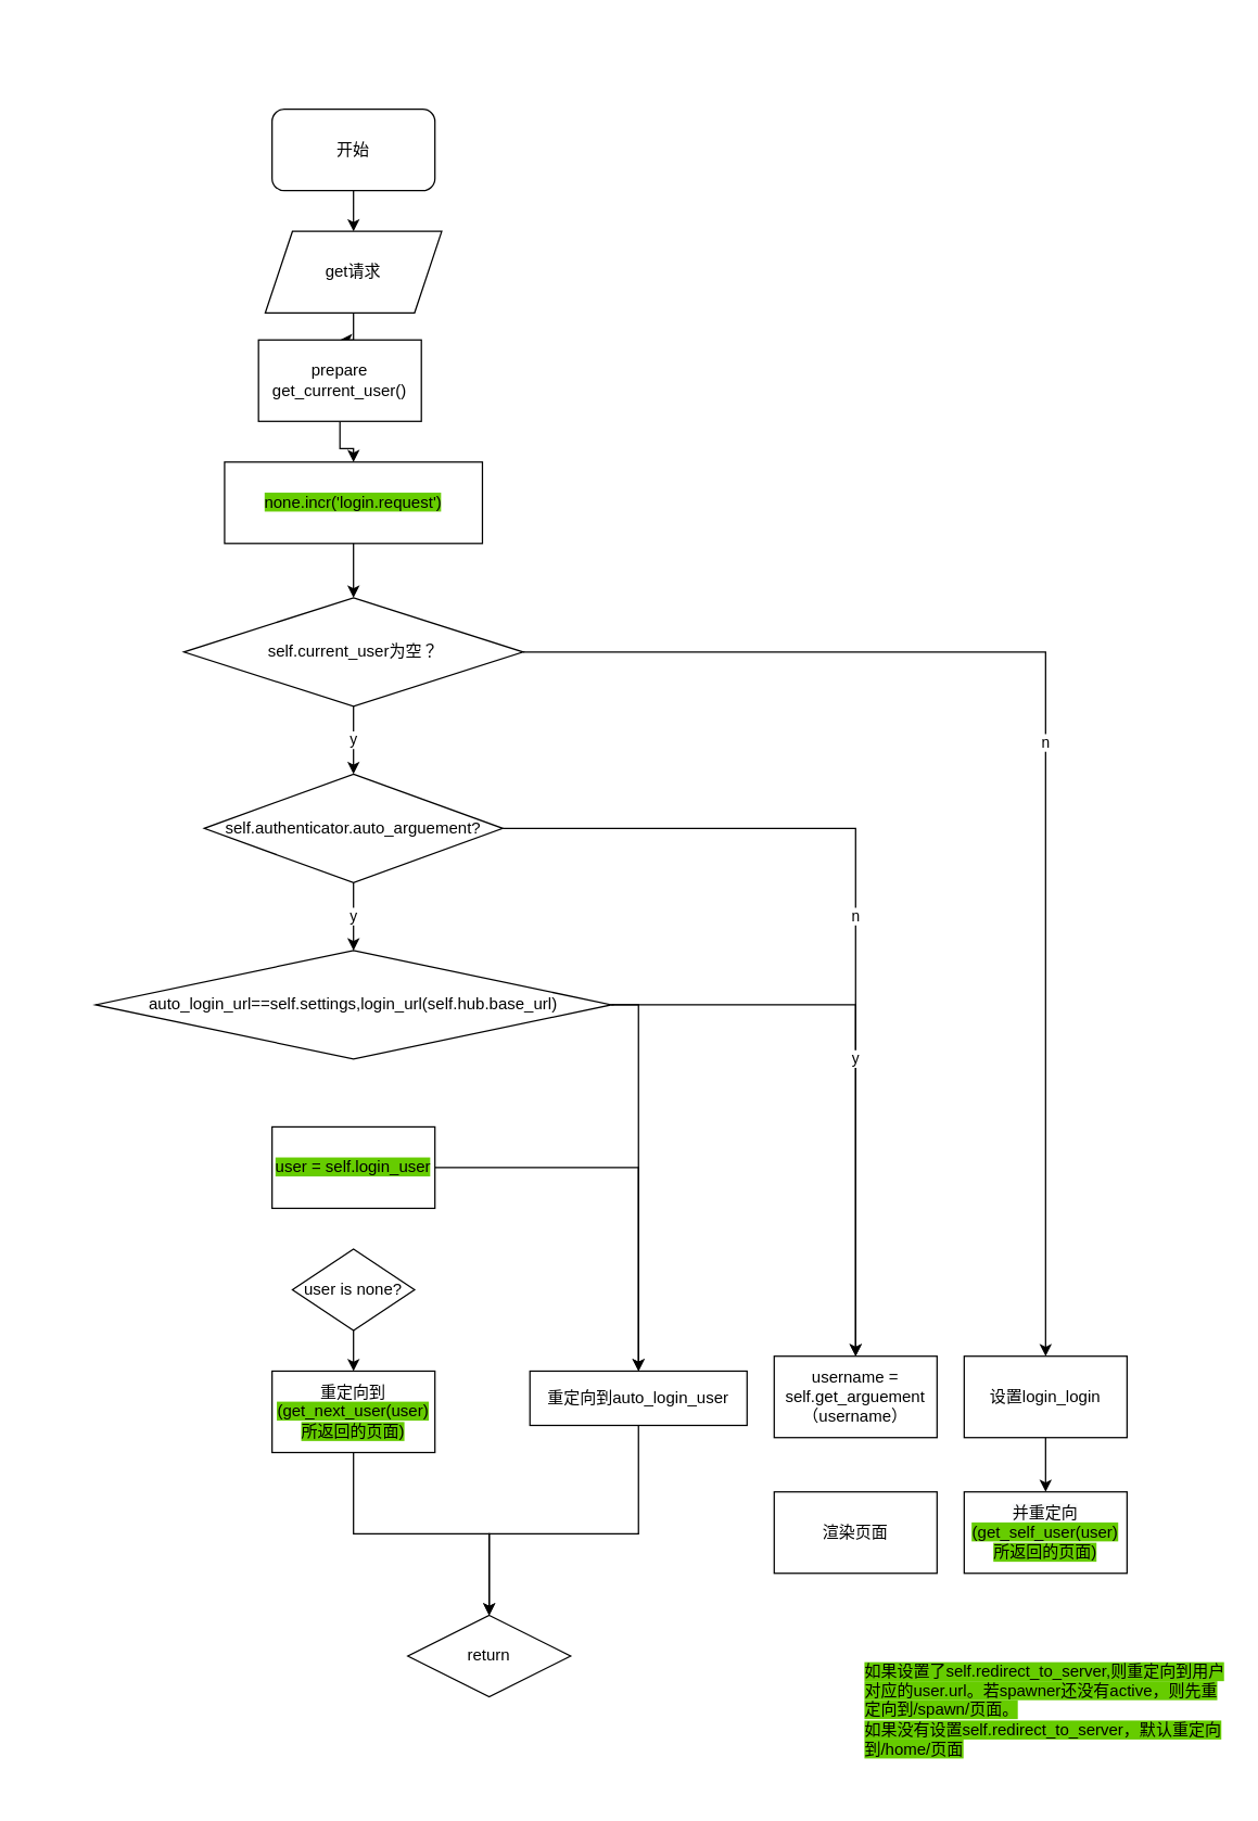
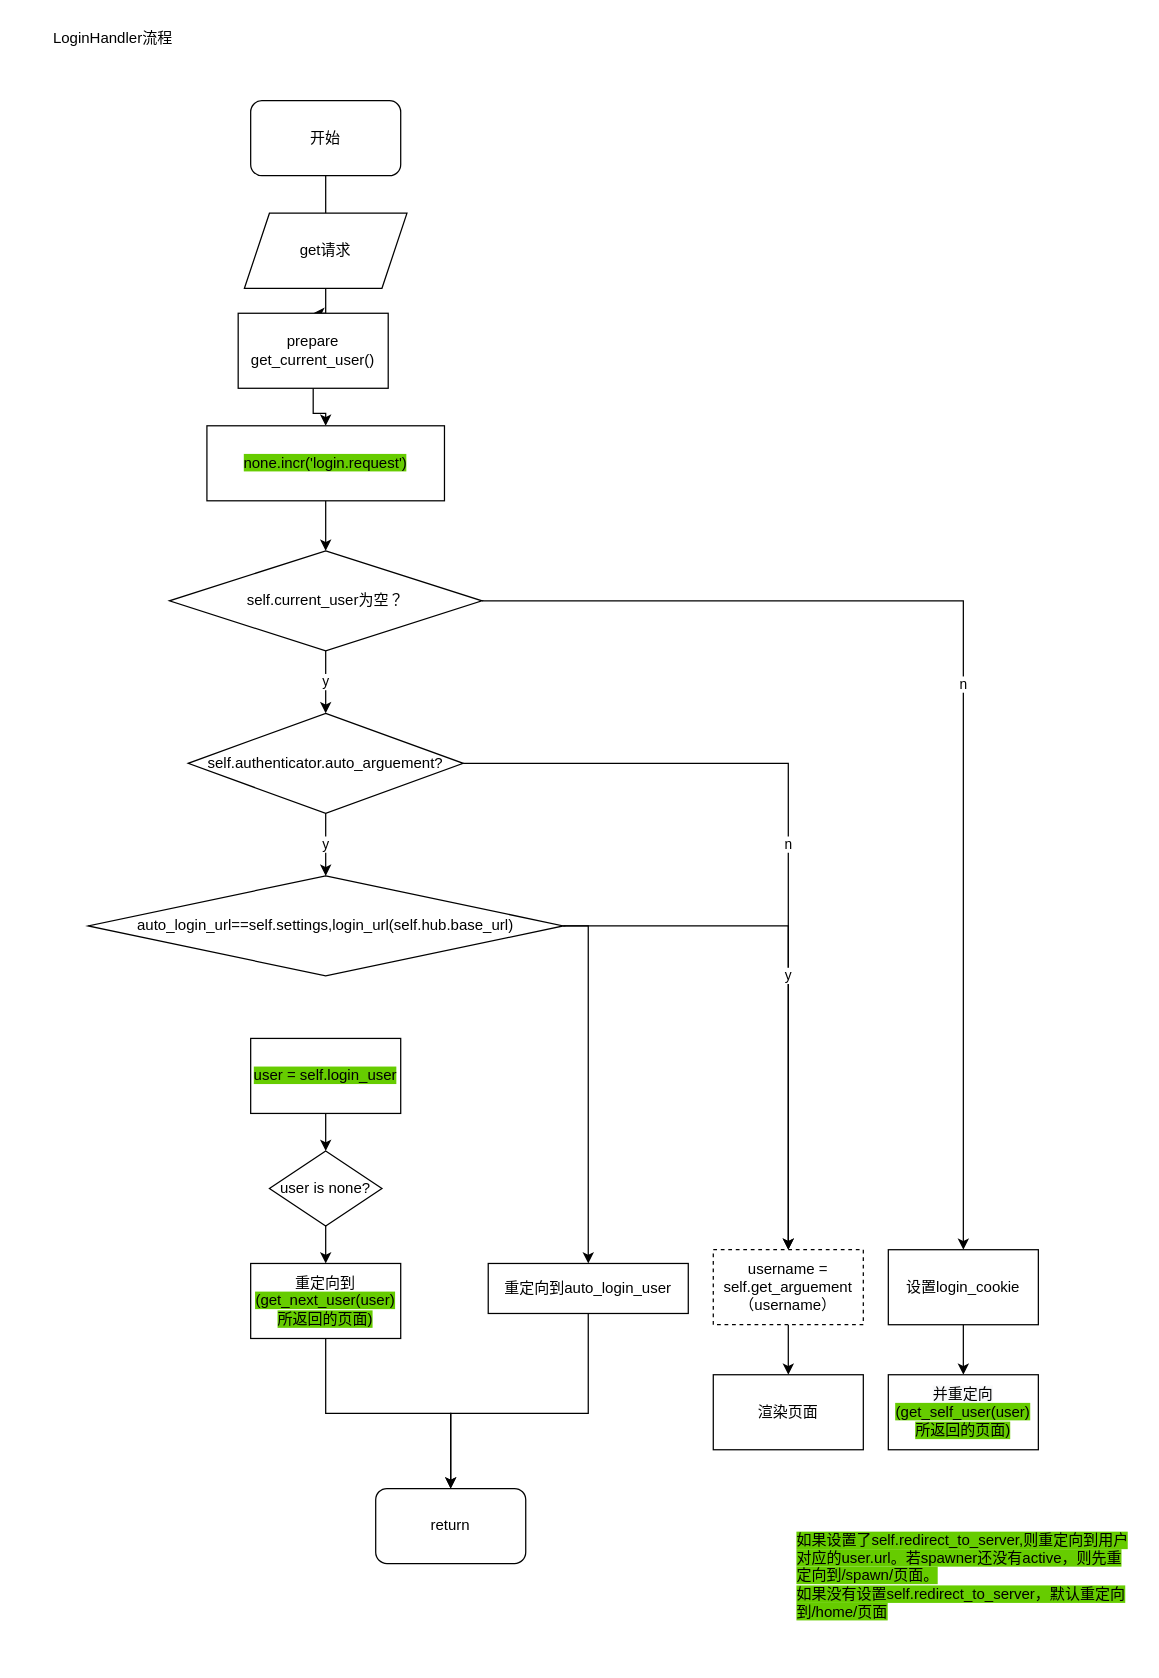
  <mxCell id="0" />
  <mxCell id="1" parent="0" />
- <mxCell id="2" value="" style="edgeStyle=orthogonalEdgeStyle;rounded=0;orthogonalLoop=1;jettySize=auto;html=1;" edge="1" parent="1" source="3" target="6"><mxGeometry relative="1" as="geometry" /></mxCell>
+ <mxCell id="2" value="" style="edgeStyle=orthogonalEdgeStyle;rounded=0;orthogonalLoop=1;jettySize=auto;html=1;endArrow=none;" edge="1" parent="1" source="3" target="6"><mxGeometry relative="1" as="geometry" /></mxCell>
  <mxCell id="3" value="开始" style="rounded=1;whiteSpace=wrap;html=1;" vertex="1" parent="1"><mxGeometry x="200" y="80" width="120" height="60" as="geometry" /></mxCell>
+ <mxCell id="4" value="LoginHandler流程" style="text;html=1;strokeColor=none;fillColor=none;align=center;verticalAlign=middle;whiteSpace=wrap;rounded=0;" vertex="1" parent="1"><mxGeometry x="20" y="20" width="140" height="20" as="geometry" /></mxCell>
  <mxCell id="5" value="" style="edgeStyle=orthogonalEdgeStyle;rounded=0;orthogonalLoop=1;jettySize=auto;html=1;" edge="1" parent="1" source="6" target="8"><mxGeometry relative="1" as="geometry" /></mxCell>
  <mxCell id="6" value="get请求" style="shape=parallelogram;perimeter=parallelogramPerimeter;whiteSpace=wrap;html=1;fixedSize=1;" vertex="1" parent="1"><mxGeometry x="195" y="170" width="130" height="60" as="geometry" /></mxCell>
  <mxCell id="7" value="" style="edgeStyle=orthogonalEdgeStyle;rounded=0;orthogonalLoop=1;jettySize=auto;html=1;" edge="1" parent="1" source="8" target="10"><mxGeometry relative="1" as="geometry" /></mxCell>
  <mxCell id="8" value="prepare&lt;br&gt;get_current_user()" style="rounded=0;whiteSpace=wrap;html=1;" vertex="1" parent="1"><mxGeometry x="190" y="250" width="120" height="60" as="geometry" /></mxCell>
  <mxCell id="9" value="" style="edgeStyle=orthogonalEdgeStyle;rounded=0;orthogonalLoop=1;jettySize=auto;html=1;" edge="1" parent="1" source="10" target="15"><mxGeometry relative="1" as="geometry" /></mxCell>
  <mxCell id="10" value="&lt;span style=&quot;background-color: rgb(102 , 204 , 0)&quot;&gt;none.incr('login.request')&lt;/span&gt;" style="rounded=0;whiteSpace=wrap;html=1;" vertex="1" parent="1"><mxGeometry x="165" y="340" width="190" height="60" as="geometry" /></mxCell>
  <mxCell id="11" value="" style="edgeStyle=orthogonalEdgeStyle;rounded=0;orthogonalLoop=1;jettySize=auto;html=1;" edge="1" parent="1" source="12" target="31"><mxGeometry relative="1" as="geometry" /></mxCell>
- <mxCell id="12" value="设置login_login" style="rounded=0;whiteSpace=wrap;html=1;" vertex="1" parent="1"><mxGeometry x="710" y="999" width="120" height="60" as="geometry" /></mxCell>
+ <mxCell id="12" value="设置login_cookie" style="rounded=0;whiteSpace=wrap;html=1;" vertex="1" parent="1"><mxGeometry x="710" y="999" width="120" height="60" as="geometry" /></mxCell>
  <mxCell id="13" value="y" style="edgeStyle=orthogonalEdgeStyle;rounded=0;orthogonalLoop=1;jettySize=auto;html=1;" edge="1" parent="1" source="15" target="20"><mxGeometry relative="1" as="geometry" /></mxCell>
  <mxCell id="14" value="n" style="edgeStyle=orthogonalEdgeStyle;rounded=0;orthogonalLoop=1;jettySize=auto;html=1;" edge="1" parent="1" source="15" target="12"><mxGeometry relative="1" as="geometry" /></mxCell>
  <mxCell id="15" value="self.current_user为空？" style="rhombus;whiteSpace=wrap;html=1;" vertex="1" parent="1"><mxGeometry x="135" y="440" width="250" height="80" as="geometry" /></mxCell>
- <mxCell id="16" value="" style="edgeStyle=orthogonalEdgeStyle;rounded=0;orthogonalLoop=1;jettySize=auto;html=1;" edge="1" parent="1" source="17" target="34"><mxGeometry relative="1" as="geometry" /></mxCell>
+ <mxCell id="16" value="" style="edgeStyle=orthogonalEdgeStyle;rounded=0;orthogonalLoop=1;jettySize=auto;html=1;" edge="1" parent="1" source="17" target="25"><mxGeometry relative="1" as="geometry" /></mxCell>
  <mxCell id="17" value="&lt;span style=&quot;background-color: rgb(102 , 204 , 0)&quot;&gt;user = self.login_user&lt;/span&gt;" style="rounded=0;whiteSpace=wrap;html=1;" vertex="1" parent="1"><mxGeometry x="200" y="830" width="120" height="60" as="geometry" /></mxCell>
  <mxCell id="18" value="y" style="edgeStyle=orthogonalEdgeStyle;rounded=0;orthogonalLoop=1;jettySize=auto;html=1;" edge="1" parent="1" source="20" target="23"><mxGeometry relative="1" as="geometry" /></mxCell>
  <mxCell id="19" value="n" style="edgeStyle=orthogonalEdgeStyle;rounded=0;orthogonalLoop=1;jettySize=auto;html=1;" edge="1" parent="1" source="20" target="29"><mxGeometry relative="1" as="geometry" /></mxCell>
  <mxCell id="20" value="self.authenticator.auto_arguement?" style="rhombus;whiteSpace=wrap;html=1;" vertex="1" parent="1"><mxGeometry x="150" y="570" width="220" height="80" as="geometry" /></mxCell>
  <mxCell id="21" value="y" style="edgeStyle=orthogonalEdgeStyle;rounded=0;orthogonalLoop=1;jettySize=auto;html=1;" edge="1" parent="1" source="23" target="29"><mxGeometry relative="1" as="geometry" /></mxCell>
  <mxCell id="22" style="edgeStyle=orthogonalEdgeStyle;rounded=0;orthogonalLoop=1;jettySize=auto;html=1;exitX=1;exitY=0.5;exitDx=0;exitDy=0;entryX=0.5;entryY=0;entryDx=0;entryDy=0;" edge="1" parent="1" source="23" target="34"><mxGeometry relative="1" as="geometry" /></mxCell>
  <mxCell id="23" value="auto_login_url==self.settings,login_url(self.hub.base_url)" style="rhombus;whiteSpace=wrap;html=1;" vertex="1" parent="1"><mxGeometry x="70" y="700" width="380" height="80" as="geometry" /></mxCell>
  <mxCell id="24" value="" style="edgeStyle=orthogonalEdgeStyle;rounded=0;orthogonalLoop=1;jettySize=auto;html=1;" edge="1" parent="1" source="25" target="27"><mxGeometry relative="1" as="geometry" /></mxCell>
  <mxCell id="25" value="user is none?" style="rhombus;whiteSpace=wrap;html=1;" vertex="1" parent="1"><mxGeometry x="215" y="920" width="90" height="60" as="geometry" /></mxCell>
  <mxCell id="26" style="edgeStyle=orthogonalEdgeStyle;rounded=0;orthogonalLoop=1;jettySize=auto;html=1;" edge="1" parent="1" source="27" target="32"><mxGeometry relative="1" as="geometry" /></mxCell>
  <mxCell id="27" value="重定向到&lt;span style=&quot;background-color: rgb(102 , 204 , 0)&quot;&gt;(get_next_user(user)所返回的页面)&lt;/span&gt;" style="rounded=0;whiteSpace=wrap;html=1;" vertex="1" parent="1"><mxGeometry x="200" y="1010" width="120" height="60" as="geometry" /></mxCell>
- <mxCell id="29" value="username = self.get_arguement（username）" style="whiteSpace=wrap;html=1;" vertex="1" parent="1"><mxGeometry x="570" y="999" width="120" height="60" as="geometry" /></mxCell>
+ <mxCell id="28" value="" style="edgeStyle=orthogonalEdgeStyle;rounded=0;orthogonalLoop=1;jettySize=auto;html=1;" edge="1" parent="1" source="29" target="30"><mxGeometry relative="1" as="geometry" /></mxCell>
+ <mxCell id="29" value="username = self.get_arguement（username）" style="whiteSpace=wrap;html=1;dashed=1;" vertex="1" parent="1"><mxGeometry x="570" y="999" width="120" height="60" as="geometry" /></mxCell>
  <mxCell id="30" value="渲染页面" style="whiteSpace=wrap;html=1;" vertex="1" parent="1"><mxGeometry x="570" y="1099" width="120" height="60" as="geometry" /></mxCell>
  <mxCell id="31" value="&lt;span style=&quot;color: rgb(0 , 0 , 0) ; font-family: &amp;#34;helvetica&amp;#34; ; font-size: 12px ; font-style: normal ; font-weight: 400 ; letter-spacing: normal ; text-align: center ; text-indent: 0px ; text-transform: none ; word-spacing: 0px ; background-color: rgb(248 , 249 , 250) ; display: inline ; float: none&quot;&gt;并重定向&lt;/span&gt;&lt;span style=&quot;background-color: rgb(102 , 204 , 0)&quot;&gt;(get_self_user(user)所返回的页面)&lt;/span&gt;" style="rounded=0;whiteSpace=wrap;html=1;" vertex="1" parent="1"><mxGeometry x="710" y="1099" width="120" height="60" as="geometry" /></mxCell>
- <mxCell id="32" value="return" style="rhombus;whiteSpace=wrap;html=1;" vertex="1" parent="1"><mxGeometry x="300" y="1190" width="120" height="60" as="geometry" /></mxCell>
+ <mxCell id="32" value="return" style="rounded=1;whiteSpace=wrap;html=1;" vertex="1" parent="1"><mxGeometry x="300" y="1190" width="120" height="60" as="geometry" /></mxCell>
  <mxCell id="33" style="edgeStyle=orthogonalEdgeStyle;rounded=0;orthogonalLoop=1;jettySize=auto;html=1;exitX=0.5;exitY=1;exitDx=0;exitDy=0;entryX=0.5;entryY=0;entryDx=0;entryDy=0;" edge="1" parent="1" source="34" target="32"><mxGeometry relative="1" as="geometry"><mxPoint x="380" y="1190" as="targetPoint" /><Array as="points"><mxPoint x="470" y="1130" /><mxPoint x="360" y="1130" /></Array></mxGeometry></mxCell>
  <mxCell id="34" value="重定向到auto_login_user" style="rounded=0;whiteSpace=wrap;html=1;" vertex="1" parent="1"><mxGeometry x="390" y="1010" width="160" height="40" as="geometry" /></mxCell>
  <mxCell id="35" value="&lt;span style=&quot;background-color: rgb(102 , 204 , 0)&quot;&gt;如果设置了self.redirect_to_server,则重定向到用户对应的user.url。若spawner还没有active，则先重定向到/spawn/页面。&lt;br&gt;如果没有设置self.redirect_to_server，默认重定向到/home/页面&lt;/span&gt;" style="text;html=1;strokeColor=none;fillColor=none;align=left;verticalAlign=middle;whiteSpace=wrap;rounded=0;" vertex="1" parent="1"><mxGeometry x="635" y="1200" width="270" height="120" as="geometry" /></mxCell>
